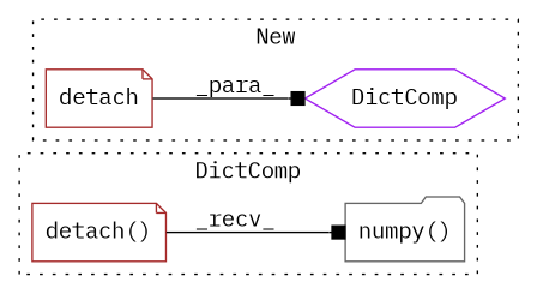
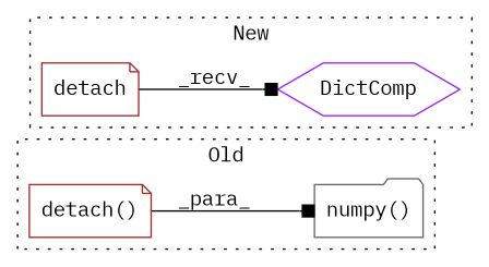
  digraph {
    fontname="IBM Plex Mono"
    rankdir=LR
    node [a=75 color=brown fontname="IBM Plex Mono" s=2899 shape=note]
    edge [arrowhead=box fontname="IBM Plex Mono"]
    n1 [l=10 label="detach()"]
    n2 [color=gray40 l=24 label="numpy()" shape=folder]
    n3 [a=84 color=purple l=102 label=DictComp s=2641 shape=hexagon]
    n4 [a=45 l=3 label=detach s=2714]
    subgraph cluster_1 {
-     label=DictComp
+     label=Old
      style=dotted
      n1
      n2
    }
    subgraph cluster_2 {
      label=New
      style=dotted
      n3
      n4
    }
-   n1 -> n2 [label=_recv_]
-   n4 -> n3 [label=_para_]
+   n1 -> n2 [label=_para_]
+   n4 -> n3 [label=_recv_]
  }
